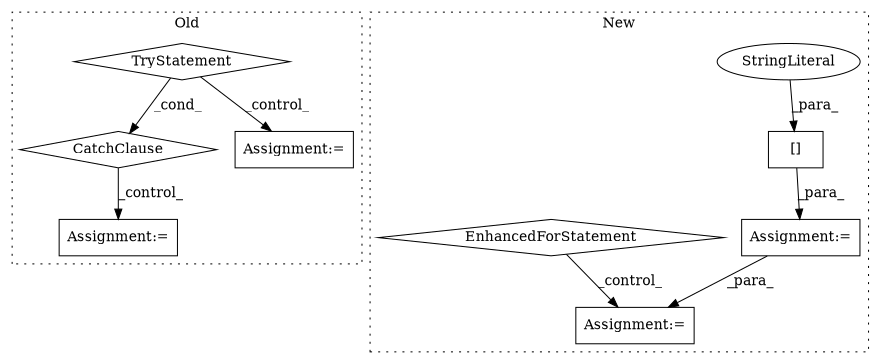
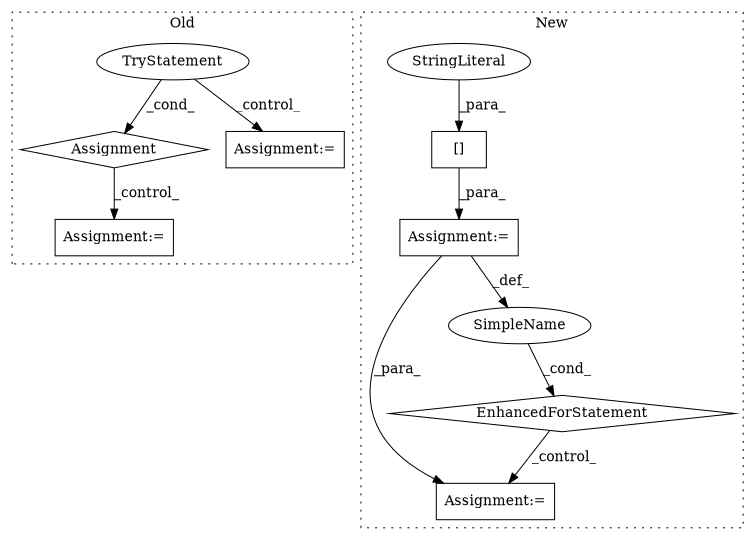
  digraph {
    node [a=7 l=1 s="1247,1344" shape=box]
-   n1 [a=12 l="11,2" label=CatchClause s="1038,1072" shape=diamond]
-   n2 [a=54 l=4 label=TryStatement s=989 shape=diamond]
+   n1 [a=12 l="11,2" label=Assignment s="1038,1072" shape=diamond]
+   n2 [a=54 l=4 label=TryStatement s=989 shape=ellipse]
    n3 [label="Assignment:=" s=1003]
    n4 [label="Assignment:=" s=1084]
    n5 [a=2 l="13,1" label="[]" s="1312,1343"]
    n6 [a=45 l=18 label=StringLiteral s=1325 shape=ellipse]
    n7 [l="53,2" label="Assignment:="]
    n8 [label="Assignment:=" s=1356]
    n9 [a=70 l="53,2" label=EnhancedForStatement shape=diamond]
+   n10 [a=42 l=5 label=SimpleName s=1304 shape=ellipse]
    subgraph cluster_1 {
      label=Old
      style=dotted
      n1
      n2
      n3
      n4
    }
    subgraph cluster_2 {
      label=New
      style=dotted
      n5
      n6
      n7
      n8
      n9
+     n10
    }
    n1 -> n4 [label=_control_]
    n2 -> n1 [label=_cond_]
    n2 -> n3 [label=_control_]
    n5 -> n7 [label=_para_]
    n6 -> n5 [label=_para_]
    n7 -> n8 [label=_para_]
+   n7 -> n10 [label=_def_]
    n9 -> n8 [label=_control_]
+   n10 -> n9 [label=_cond_]
  }
